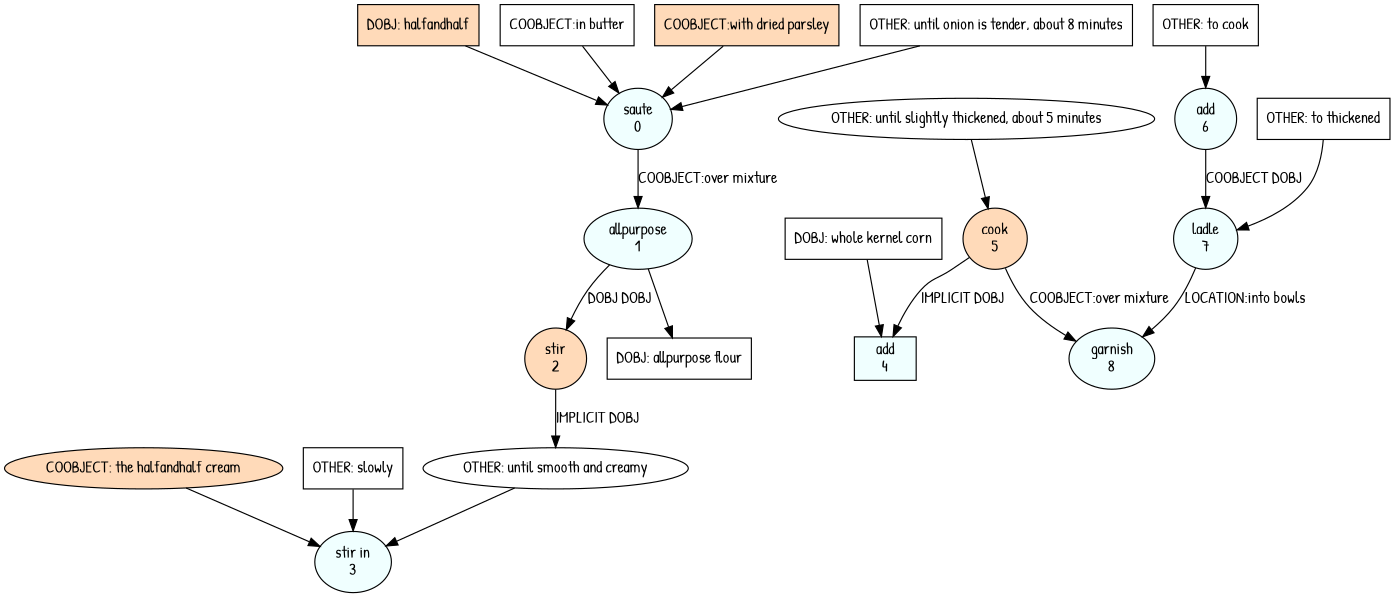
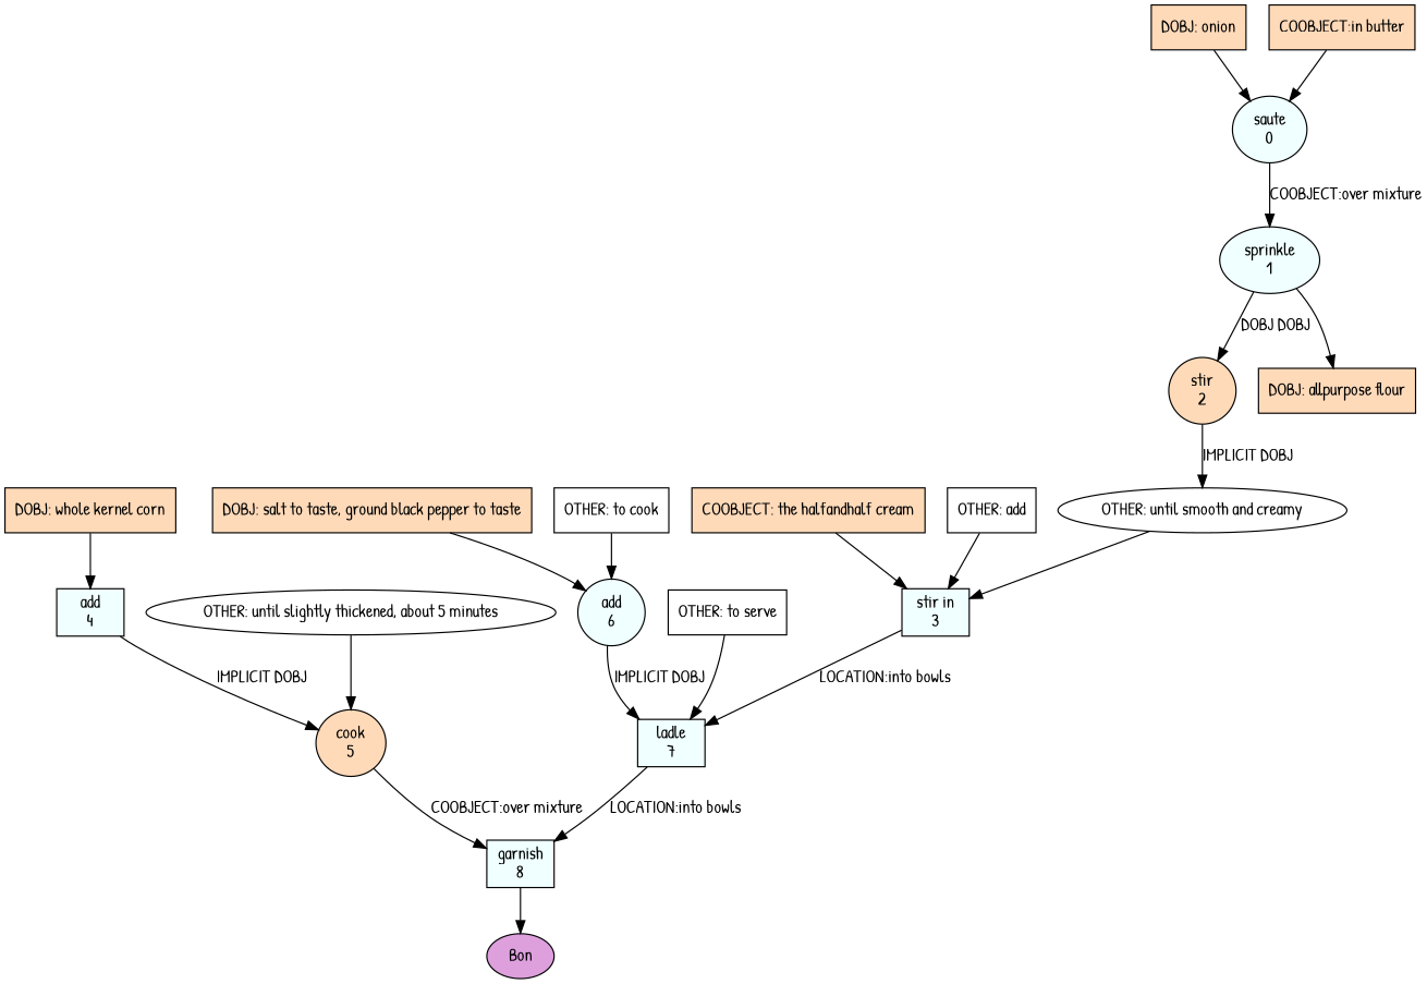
  digraph {
    fontname="Patrick Hand"
    node [fillcolor=peachpuff fontname="Patrick Hand" shape=box style=filled]
    edge [fontname="Patrick Hand"]
    n1 [fillcolor=azure label="saute\n0" shape=oval]
-   n2 [fillcolor=azure label="allpurpose\n1" shape=oval]
+   n2 [fillcolor=azure label="sprinkle\n1" shape=oval]
    n3 [label="stir\n2" shape=oval]
-   n4 [fillcolor=white label="DOBJ: allpurpose flour"]
+   n4 [label="DOBJ: allpurpose flour"]
    n5 [fillcolor=white label="OTHER: until smooth and creamy" shape=ellipse]
-   n6 [fillcolor=azure label="stir in\n3" shape=oval]
-   n7 [fillcolor=azure label="ladle\n7" shape=oval]
-   n8 [fillcolor=azure label="garnish\n8" shape=oval]
+   n6 [fillcolor=azure label="stir in\n3"]
+   n7 [fillcolor=azure label="ladle\n7"]
+   n8 [fillcolor=azure label="garnish\n8"]
    n9 [fillcolor=azure label="add\n4"]
    n10 [label="cook\n5" shape=oval]
+   n11 [fillcolor=plum label=Bon shape=oval]
    n12 [fillcolor=azure label="add\n6" shape=oval]
+   n13 [label="DOBJ: salt to taste, ground black pepper to taste"]
    n14 [fillcolor=white label="OTHER: to cook"]
-   n15 [label="DOBJ: halfandhalf"]
-   n16 [fillcolor=white label="COOBJECT:in butter"]
-   n17 [label="COOBJECT:with dried parsley"]
-   n18 [fillcolor=white label="OTHER: until onion is tender, about 8 minutes"]
-   n19 [fillcolor=white label="DOBJ: whole kernel corn"]
-   n20 [label="COOBJECT: the halfandhalf cream" shape=ellipse]
-   n21 [fillcolor=white label="OTHER: slowly"]
+   n15 [label="DOBJ: onion"]
+   n16 [label="COOBJECT:in butter"]
+   n19 [label="DOBJ: whole kernel corn"]
+   n20 [label="COOBJECT: the halfandhalf cream"]
+   n21 [fillcolor=white label="OTHER: add"]
    n22 [fillcolor=white label="OTHER: until slightly thickened, about 5 minutes" shape=ellipse]
-   n23 [fillcolor=white label="OTHER: to thickened"]
+   n23 [fillcolor=white label="OTHER: to serve"]
    n1 -> n2 [label="COOBJECT:over mixture"]
    n2 -> n3 [label="DOBJ DOBJ"]
    n2 -> n4
    n3 -> n5 [label="IMPLICIT DOBJ"]
    n5 -> n6
+   n6 -> n7 [label="LOCATION:into bowls"]
    n7 -> n8 [label="LOCATION:into bowls"]
-   n10 -> n9 [label="IMPLICIT DOBJ"]
+   n8 -> n11
+   n9 -> n10 [label="IMPLICIT DOBJ"]
    n10 -> n8 [label="COOBJECT:over mixture"]
-   n12 -> n7 [label="COOBJECT DOBJ"]
+   n12 -> n7 [label="IMPLICIT DOBJ"]
+   n13 -> n12
    n14 -> n12
    n15 -> n1
    n16 -> n1
-   n17 -> n1
-   n18 -> n1
    n19 -> n9
    n20 -> n6
    n21 -> n6
    n22 -> n10
    n23 -> n7
  }
